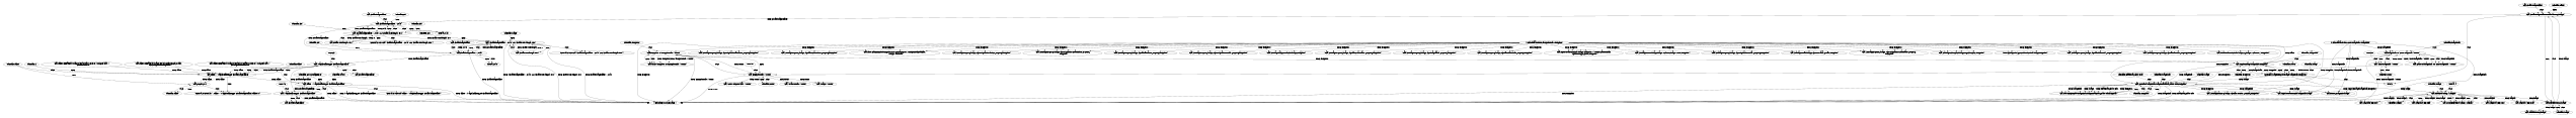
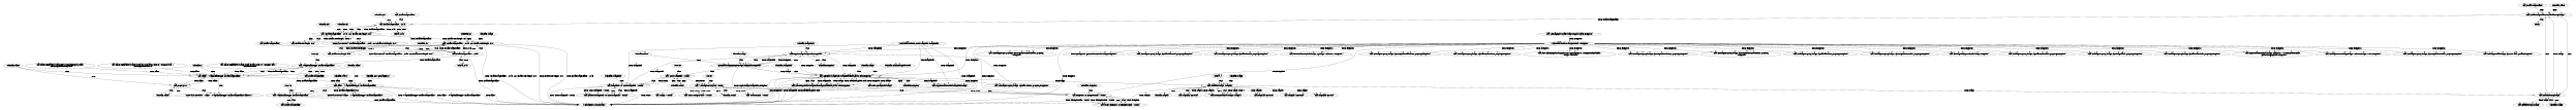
  digraph {
    n1 [label="(Call,cin.file.image_offset=ReadBlobLong(image))"]
    n2 [label="(Call,ReadBlobLong(image))"]
    n3 [label="(Call,cin.file.image_offset > 2048)"]
    n4 [label="(Block,)"]
    n5 [label="(Call,ReadBlobLong(image))"]
    n6 [label="(Identifier,image)"]
    n7 [label="(Call,(cin.file.image_offset > 2048) && (cin.file.user_length != 0))"]
    n8 [label="(Call,cin.file.image_offset > 2048)"]
    n9 [label="(Literal,2048)"]
    n10 [label="(Call,ReadBlob(image,4,magick))"]
    n11 [label="(Call,magick[2] == 0x5f)"]
    n12 [label="(Call,count=ReadBlob(image,7,magick))"]
    n13 [label="(Call,magick[0] == 0x80)"]
    n14 [label="(MethodReturn,time Image *)"]
    n15 [label="(Call,magick[1] == 0x2a)"]
    n16 [label="(Call,magick[3] == 0xd7)"]
    n17 [label="(Identifier,magick)"]
    n18 [label="(Call,OpenBlob(image_info,image,ReadBinaryBlobMode,exception))"]
    n19 [label="(Call,status=OpenBlob(image_info,image,ReadBinaryBlobMode,exception))"]
    n20 [label="(Call,SetImageProperty(image,\"dpx:file.version\",property,exception))"]
    n21 [label="(Call,DestroyImageList(image))"]
    n22 [label="(Identifier,exception)"]
    n23 [label="(Call,AcquireQuantumInfo(image_info,image))"]
    n24 [label="(Call,AcquireImage(image_info,exception))"]
    n25 [label="(OpenBlob,image=AcquireImage(image_info,exception))"]
    n26 [label="(Identifier,exception)"]
    n27 [label="(Call,image_info != (const ImageInfo *) NULL)"]
    n28 [label="(Call,(const ImageInfo *) NULL)"]
    n29 [label="(Call,quantum(image_info != (const ImageInfo *) NULL))"]
-   n30 [label="(Call,(ExceptionInfo *) NULL)"]
+   n30 [label="(Call,(SetImageColorspace *) NULL)"]
    n31 [label="(Identifier,NULL)"]
    n32 [label="(MethodParameterIn,const ImageInfo *image_info)"]
    n33 [label="(Call,exception != (ExceptionInfo *) NULL)"]
    n34 [label="(Identifier,NULL)"]
    n35 [label="(Call,(QuantumInfo *) NULL)"]
    n36 [label="(Call,(Image *) NULL)"]
    n37 [label="(Call,(const unsigned char *) NULL)"]
    n38 [label="(Call,assert(exception != (ExceptionInfo *) NULL))"]
    n39 [label="(MethodParameterIn,ExceptionInfo *exception)"]
    n40 [label="(Call,SetImageProperty(image,\"dpx:origination.filename\",property,exception))"]
    n41 [label="(Call,SetImageProperty(image,\"dpx:file.create_time\",property,exception))"]
    n42 [label="(Call,ThrowFileException(exception,CorruptImageError,\"UnexpectedEndOfFile\",\n      image->filename))"]
    n43 [label="(Call,SetImageProperty(image,\"dpx:origination.device\",property,exception))"]
    n44 [label="(Call,SetImageProperty(image,\"dpx:origination.create_time\",property,\n    exception))"]
    n45 [label="(Call,SetImageProperty(image,\"dpx:file.filename\",property,exception))"]
    n46 [label="(Call,SetImageProperty(image,\"dpx:origination.model\",property,exception))"]
    n47 [label="(Call,SetImageBackgroundColor(image,exception))"]
    n48 [label="(Call,SetImageProperty(image,\"dpx:file.create_date\",property,exception))"]
    n49 [label="(Call,SetImageProperty(image,\"dpx:image.label\",property,exception))"]
    n50 [label="(Call,SetImageProperty(image,\"dpx:film.slate_info\",property,exception))"]
    n51 [label="(Call,ImportQuantumPixels(image,(CacheView *) NULL,quantum_info,\n      quantum_type,pixels,exception))"]
    n52 [label="(Call,SetImageExtent(image,image->columns,image->rows,exception))"]
    n53 [label="(Call,SetImageProperty(image,\"dpx:origination.serial\",property,exception))"]
    n54 [label="(Call,SetImageProfile(image,\"dpx:user.data\",profile,exception))"]
    n55 [label="(Call,SetImageProperty(image,\"dpx:origination.create_date\",property,\n    exception))"]
    n56 [label="(Call,SetImageColorspace(image,LogColorspace,exception))"]
    n57 [label="(DestroyImageList,SyncAuthenticPixels(image,exception))"]
    n58 [label="(Call,SetImageProperty(image,\"dpx:film.frame_id\",property,exception))"]
    n59 [label="(Call,SetImageProperty(image,\"dpx:film.format\",property,exception))"]
    n60 [label="(Call,QueueAuthenticPixels(image,0,y,image->columns,1,exception))"]
    n61 [label="(Call,(cin.file.image_offset > 2048) && (cin.file.user_length != 0))"]
    n62 [label="(ControlStructure,if ((cin.file.image_offset > 2048) && (cin.file.user_length != 0)))"]
    n63 [label="(Call,cin.file.user_length != 0)"]
    n64 [label="(Call,(MagickOffsetType) cin.file.image_offset)"]
    n65 [label="(Literal,2048)"]
    n66 [label="(Call,cin.file.user_length != 0)"]
    n67 [label="(ControlStructure,if ((cin.file.image_offset > 2048) && (cin.file.user_length != 0)))"]
    n68 [label="(Call,offset < (MagickOffsetType) cin.file.image_offset)"]
    n69 [label="(Call,(MagickOffsetType) cin.file.image_offset)"]
    n70 [label="(Call,cin.file.image_offset)"]
    n71 [label="(Call,property++)"]
    n72 [label="(Call,offset < (MagickOffsetType) cin.file.image_offset)"]
    n73 [label="(ControlStructure,for ( ; offset < (MagickOffsetType) cin.file.image_offset; offset++))"]
    n74 [label="(Call,cin.file.image_offset)"]
    n75 [label="(Identifier,offset)"]
    n76 [label="(ControlStructure,if (offset < (MagickOffsetType) cin.file.image_offset))"]
    n77 [label="(Identifier,cin)"]
    n78 [label="(Identifier,image)"]
    n79 [label="(Identifier,image)"]
    n80 [label="(Call,cin.file.image_offset)"]
    n81 [label="(Identifier,offset)"]
    n82 [label="(Call,offset+=ReadBlob(image,sizeof(cin.film.reserve),(unsigned char *)\n        cin.film.reserve))"]
    n83 [label="(Call,offset+=ReadBlob(image,GetStringInfoLength(profile),\n        GetStringInfoDatum(profile)))"]
    n84 [label="(Identifier,CorruptImageError)"]
    n85 [label="(Identifier,ReadBinaryBlobMode)"]
    n86 [label="(Identifier,image_info)"]
    n87 [label="(Call,offset+=ReadBlob(image,sizeof(cin.origination.reserve),(unsigned char *)\n    cin.origination.reserve))"]
    n88 [label="(Call,cin.file.image_offset)"]
    n89 [label="(Identifier,image)"]
    n90 [label="(Identifier,cin)"]
    n91 [label="(Identifier,cin)"]
    n92 [label="(Identifier,image_info)"]
    n93 [label="(Identifier,offset)"]
    n94 [label="(Call,cin.file.image_offset)"]
    n95 [label="(Identifier,exception)"]
    n96 [label="(Identifier,cin)"]
    n97 [label="(Identifier,image)"]
    n98 [label="(Identifier,image_info)"]
    n99 [label="(Identifier,status)"]
    n100 [label="(Identifier,offset)"]
    n101 [label="(Identifier,status)"]
    n102 [label="(Literal,4)"]
    n103 [label="(Identifier,cin)"]
    n104 [label="(Identifier,c)"]
    1000130
    1000157
    1002123
    1002146
    n1 -> n2 [label="CFG: "]
    n1 -> n3 [label="DDG: cin.file.image_offset"]
    n1 -> n4 [label="AST: "]
    n2 -> n1 [label="AST: "]
    n2 -> n1 [label="DDG: image"]
    n2 -> n5 [label="DDG: image"]
    n2 -> n6 [label="CFG: "]
    n3 -> n7 [label="AST: "]
    n3 -> n7 [label="DDG: cin.file.image_offset"]
    n3 -> n7 [label="DDG: 2048"]
    n3 -> n8 [label="DDG: cin.file.image_offset"]
    n3 -> n9 [label="CFG: "]
    n6 -> n2 [label="AST: "]
    n7 -> n3 [label="CFG: "]
    n7 -> n61 [label="DDG: cin.file.user_length != 0"]
    n7 -> n62 [label="AST: "]
    n7 -> n63 [label="CFG: "]
    n8 -> n14 [label="DDG: cin.file.image_offset"]
    n8 -> n61 [label="AST: "]
    n8 -> n61 [label="DDG: cin.file.image_offset"]
    n8 -> n61 [label="DDG: 2048"]
    n8 -> n64 [label="DDG: cin.file.image_offset"]
    n8 -> n65 [label="CFG: "]
    n9 -> n3 [label="AST: "]
    n10 -> n2 [label="DDG: image"]
    n10 -> n11 [label="DDG: magick"]
    n10 -> n12 [label="AST: "]
    n10 -> n12 [label="DDG: image"]
    n10 -> n12 [label="DDG: 4"]
    n10 -> n12 [label="DDG: magick"]
    n10 -> n13 [label="DDG: magick"]
    n10 -> n14 [label="DDG: magick"]
    n10 -> n15 [label="DDG: magick"]
    n10 -> n16 [label="DDG: magick"]
    n10 -> n17 [label="CFG: "]
    n12 -> n10 [label="CFG: "]
    n17 -> n10 [label="AST: "]
    n18 -> n10 [label="DDG: image"]
    n18 -> n14 [label="DDG: exception"]
    n18 -> n14 [label="DDG: image_info"]
    n18 -> n14 [label="DDG: ReadBinaryBlobMode"]
    n18 -> n19 [label="AST: "]
    n18 -> n19 [label="DDG: image_info"]
    n18 -> n19 [label="DDG: image"]
    n18 -> n19 [label="DDG: ReadBinaryBlobMode"]
    n18 -> n19 [label="DDG: exception"]
    n18 -> n20 [label="DDG: exception"]
    n18 -> n21 [label="DDG: image"]
    n18 -> n22 [label="CFG: "]
    n18 -> n23 [label="DDG: image_info"]
    n19 -> n18 [label="CFG: "]
    n22 -> n18 [label="AST: "]
    n24 -> n18 [label="DDG: image_info"]
    n24 -> n18 [label="DDG: exception"]
    n24 -> n25 [label="AST: "]
    n24 -> n25 [label="DDG: image_info"]
    n24 -> n25 [label="DDG: exception"]
    n24 -> n26 [label="CFG: "]
-   n25 -> n4 [label="AST: "]
+   n25 -> n28 [label="AST: "]
    n25 -> n14 [label="DDG: AcquireImage(image_info,exception)"]
    n25 -> n18 [label="DDG: image"]
    n25 -> n24 [label="CFG: "]
    n26 -> n24 [label="AST: "]
    n27 -> n14 [label="DDG: (const ImageInfo *) NULL"]
    n27 -> n24 [label="DDG: image_info"]
    n27 -> n28 [label="CFG: "]
    n27 -> n29 [label="AST: "]
    n27 -> n29 [label="DDG: image_info"]
    n27 -> n29 [label="DDG: (const ImageInfo *) NULL"]
    n28 -> n27 [label="AST: "]
    n28 -> n27 [label="DDG: NULL"]
    n28 -> n30 [label="DDG: NULL"]
    n28 -> n31 [label="CFG: "]
    n29 -> n27 [label="CFG: "]
    n30 -> n14 [label="DDG: NULL"]
    n30 -> n33 [label="AST: "]
    n30 -> n33 [label="DDG: NULL"]
    n30 -> n34 [label="CFG: "]
    n30 -> n35 [label="DDG: NULL"]
    n30 -> n36 [label="DDG: NULL"]
    n30 -> n37 [label="DDG: NULL"]
    n31 -> n28 [label="AST: "]
    n32 -> n14 [label="DDG: image_info"]
    n32 -> n18 [label="DDG: image_info"]
    n32 -> n23 [label="DDG: image_info"]
-   n32 -> n21 [label="DDG: image_info"]
+   n32 -> n24 [label="DDG: image_info"]
    n32 -> n27 [label="DDG: image_info"]
    n33 -> n14 [label="DDG: (ExceptionInfo *) NULL"]
    n33 -> n24 [label="DDG: exception"]
    n33 -> n30 [label="CFG: "]
    n33 -> n38 [label="AST: "]
    n33 -> n38 [label="DDG: exception"]
    n33 -> n38 [label="DDG: (ExceptionInfo *) NULL"]
    n34 -> n30 [label="AST: "]
    n38 -> n33 [label="CFG: "]
    n39 -> n14 [label="DDG: exception"]
    n39 -> n18 [label="DDG: exception"]
    n39 -> n20 [label="DDG: exception"]
-   n39 -> n24 [label="DDG: offset"]
+   n39 -> n24 [label="DDG: exception"]
    n39 -> n33 [label="DDG: exception"]
    n39 -> n40 [label="DDG: exception"]
    n39 -> n41 [label="DDG: exception"]
    n39 -> n42 [label="DDG: exception"]
    n39 -> n43 [label="DDG: exception"]
    n39 -> n44 [label="DDG: exception"]
    n39 -> n45 [label="DDG: exception"]
    n39 -> n46 [label="DDG: exception"]
    n39 -> n47 [label="DDG: exception"]
    n39 -> n48 [label="DDG: exception"]
    n39 -> n49 [label="DDG: exception"]
    n39 -> n50 [label="DDG: exception"]
    n39 -> n51 [label="DDG: exception"]
    n39 -> n52 [label="DDG: exception"]
    n39 -> n53 [label="DDG: exception"]
    n39 -> n54 [label="DDG: exception"]
    n39 -> n55 [label="DDG: exception"]
-   n39 -> n56 [label="DDG: exception"]
+   n56 -> n39 [label="DDG: exception"]
    n39 -> n57 [label="DDG: exception"]
    n39 -> n58 [label="DDG: exception"]
    n39 -> n59 [label="DDG: exception"]
    n39 -> n60 [label="DDG: exception"]
    n61 -> n8 [label="CFG: "]
    n61 -> n14 [label="DDG: (cin.file.image_offset > 2048) && (cin.file.user_length != 0)"]
    n61 -> n14 [label="DDG: cin.file.user_length != 0"]
    n61 -> n14 [label="DDG: cin.file.image_offset > 2048"]
    n61 -> n66 [label="CFG: "]
    n61 -> n67 [label="AST: "]
    n63 -> n7 [label="AST: "]
    n63 -> n7 [label="DDG: cin.file.user_length"]
    n63 -> n7 [label="DDG: 0"]
    n64 -> n68 [label="AST: "]
    n64 -> n68 [label="DDG: cin.file.image_offset"]
    n64 -> n69 [label="DDG: cin.file.image_offset"]
    n64 -> n70 [label="CFG: "]
    n65 -> n8 [label="AST: "]
    n66 -> n61 [label="AST: "]
    n66 -> n61 [label="DDG: cin.file.user_length"]
    n66 -> n61 [label="DDG: 0"]
    n68 -> n64 [label="CFG: "]
    n68 -> n71 [label="DDG: offset"]
    n68 -> n72 [label="DDG: offset"]
    n68 -> n73 [label="AST: "]
    n69 -> n14 [label="DDG: cin.file.image_offset"]
    n69 -> n72 [label="AST: "]
    n69 -> n72 [label="DDG: cin.file.image_offset"]
    n69 -> n74 [label="CFG: "]
    n70 -> n64 [label="AST: "]
    n71 -> n68 [label="DDG: offset"]
    n71 -> n73 [label="AST: "]
    n71 -> n75 [label="CFG: "]
    n72 -> n14 [label="DDG: offset"]
    n72 -> n14 [label="DDG: (MagickOffsetType) cin.file.image_offset"]
    n72 -> n14 [label="DDG: offset < (MagickOffsetType) cin.file.image_offset"]
    n72 -> n69 [label="CFG: "]
    n72 -> n76 [label="AST: "]
    n74 -> n69 [label="AST: "]
    n75 -> n71 [label="AST: "]
    n77 -> n7 [label="CFG: "]
    n78 -> n61 [label="CFG: "]
    n79 -> n25 [label="AST: "]
    n80 -> n1 [label="AST: "]
    n81 -> n1 [label="CFG: "]
    n82 -> n68 [label="DDG: offset"]
    n83 -> n68 [label="DDG: offset"]
    n84 -> n72 [label="CFG: "]
    n85 -> n18 [label="AST: "]
    n86 -> n24 [label="AST: "]
    n87 -> n68 [label="DDG: offset"]
    n88 -> n3 [label="AST: "]
    n89 -> n10 [label="AST: "]
    n90 -> n7 [label="CFG: "]
    n91 -> n8 [label="CFG: "]
    n92 -> n18 [label="AST: "]
    n93 -> n68 [label="CFG: "]
    n93 -> n72 [label="AST: "]
    n94 -> n8 [label="AST: "]
    n95 -> n33 [label="AST: "]
    n96 -> n61 [label="CFG: "]
    n97 -> n18 [label="AST: "]
    n98 -> n27 [label="AST: "]
    n99 -> n25 [label="CFG: "]
    n100 -> n68 [label="AST: "]
    n100 -> n71 [label="CFG: "]
    n101 -> n72 [label="CFG: "]
    n102 -> n10 [label="AST: "]
    n103 -> n3 [label="CFG: "]
    n104 -> n68 [label="CFG: "]
    1000130 -> n28 [label="AST: "]
    1000157 -> n30 [label="AST: "]
    1002123 -> n64 [label="AST: "]
    1002146 -> n69 [label="AST: "]
  }
